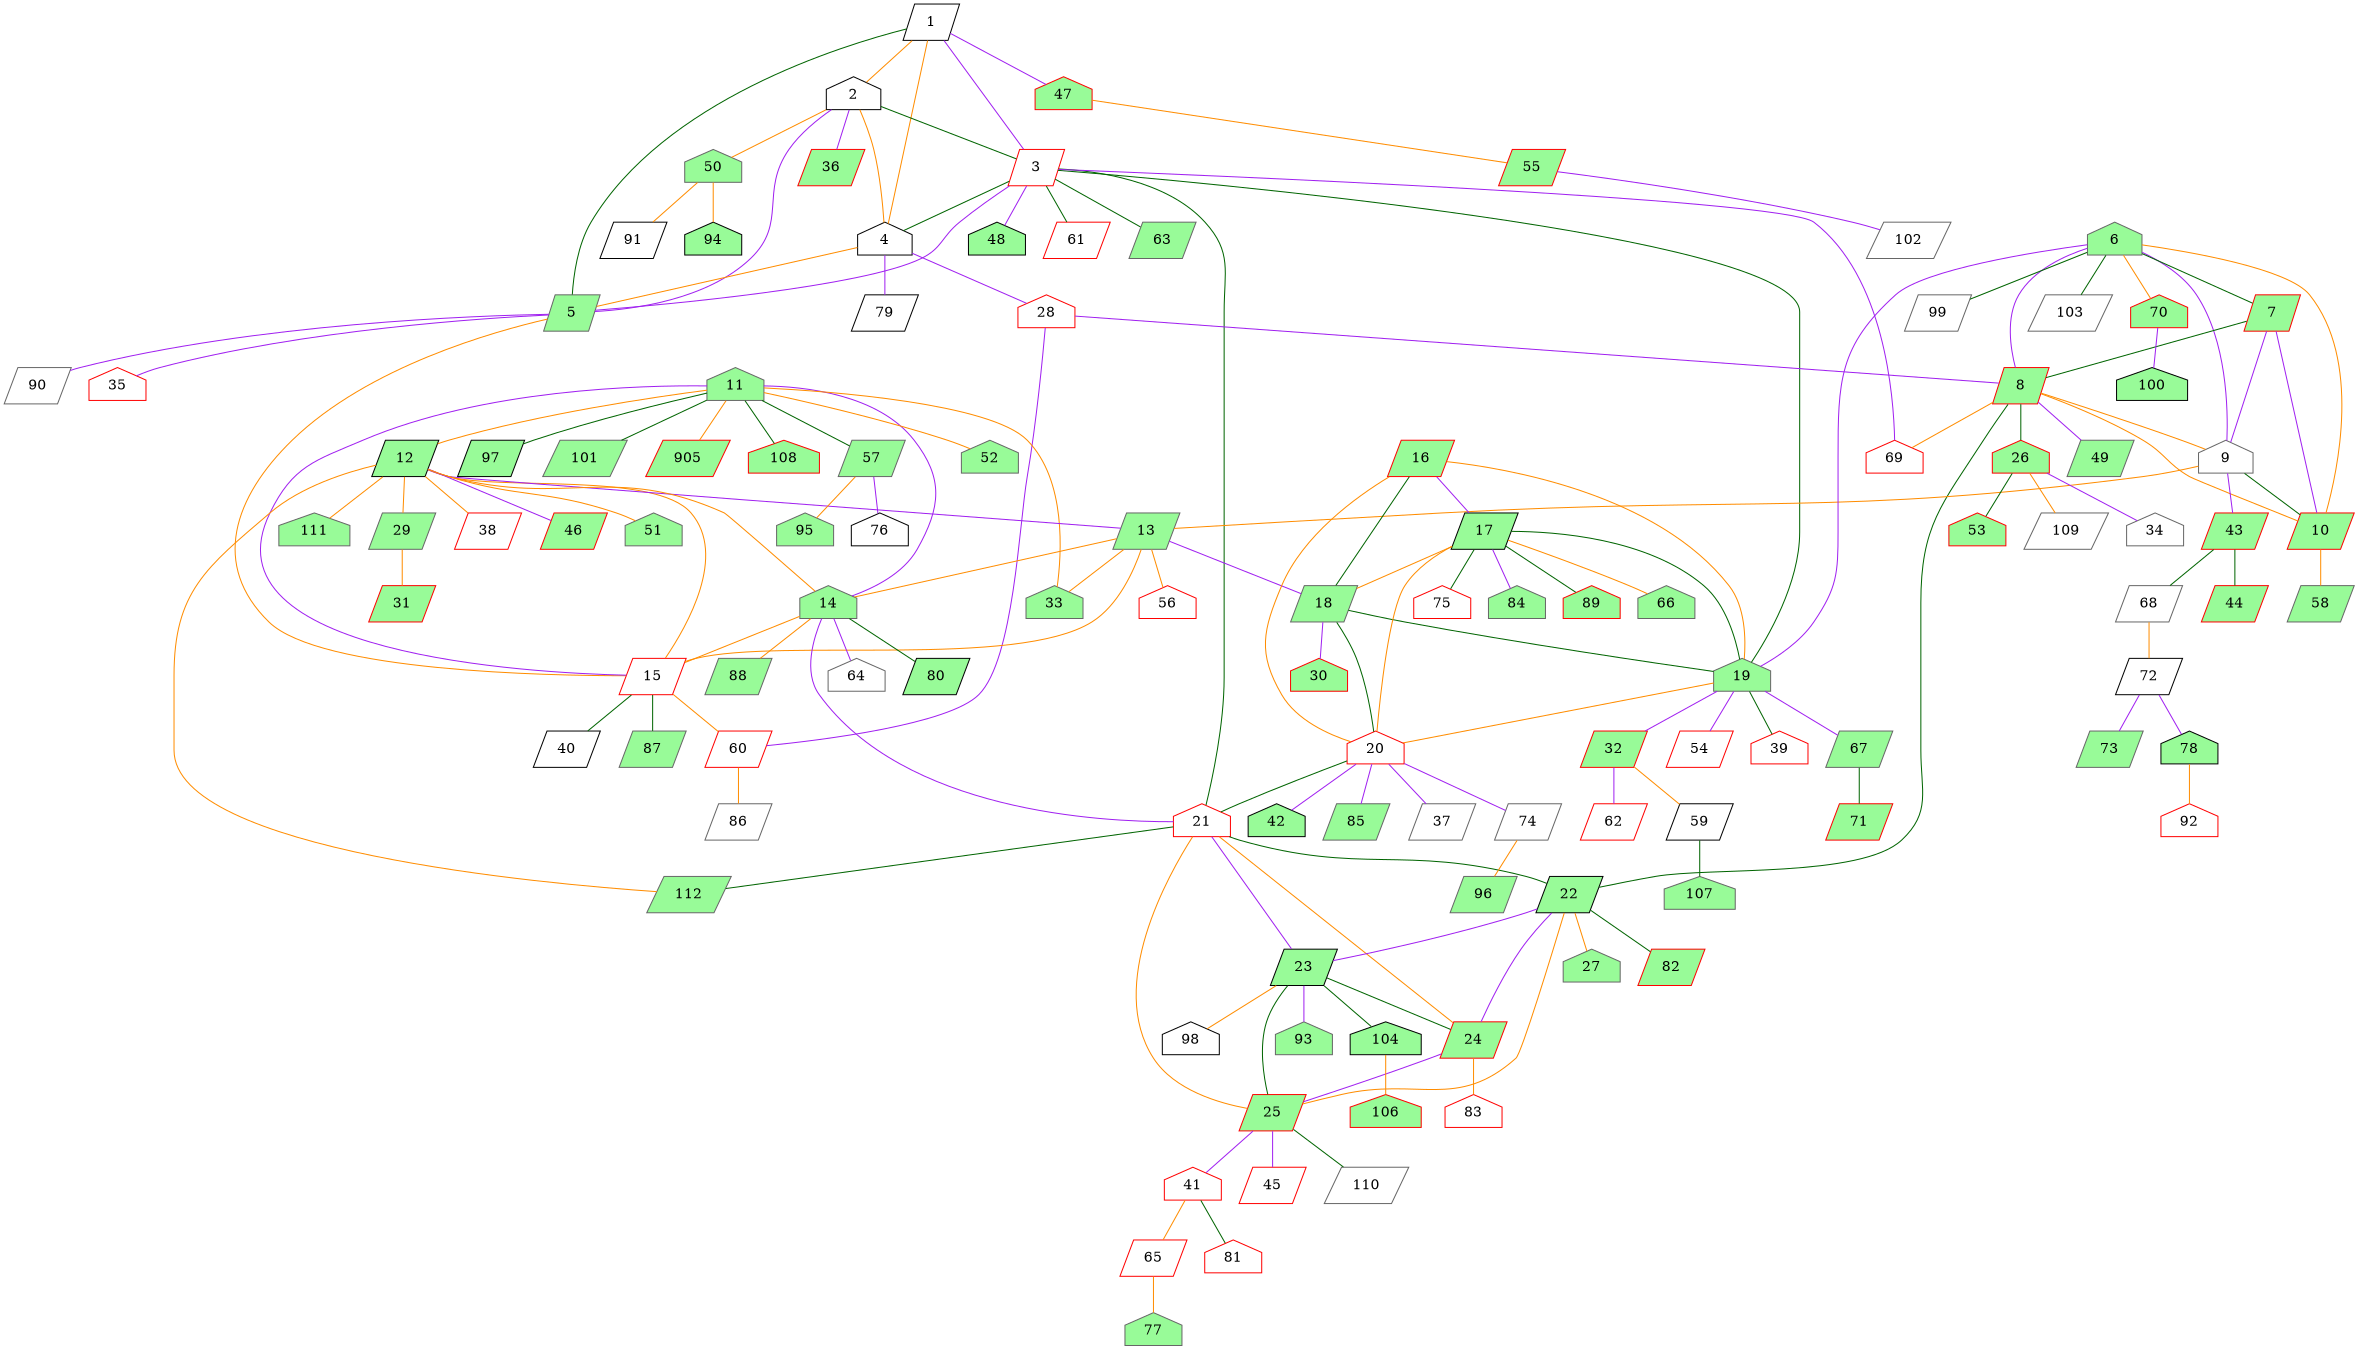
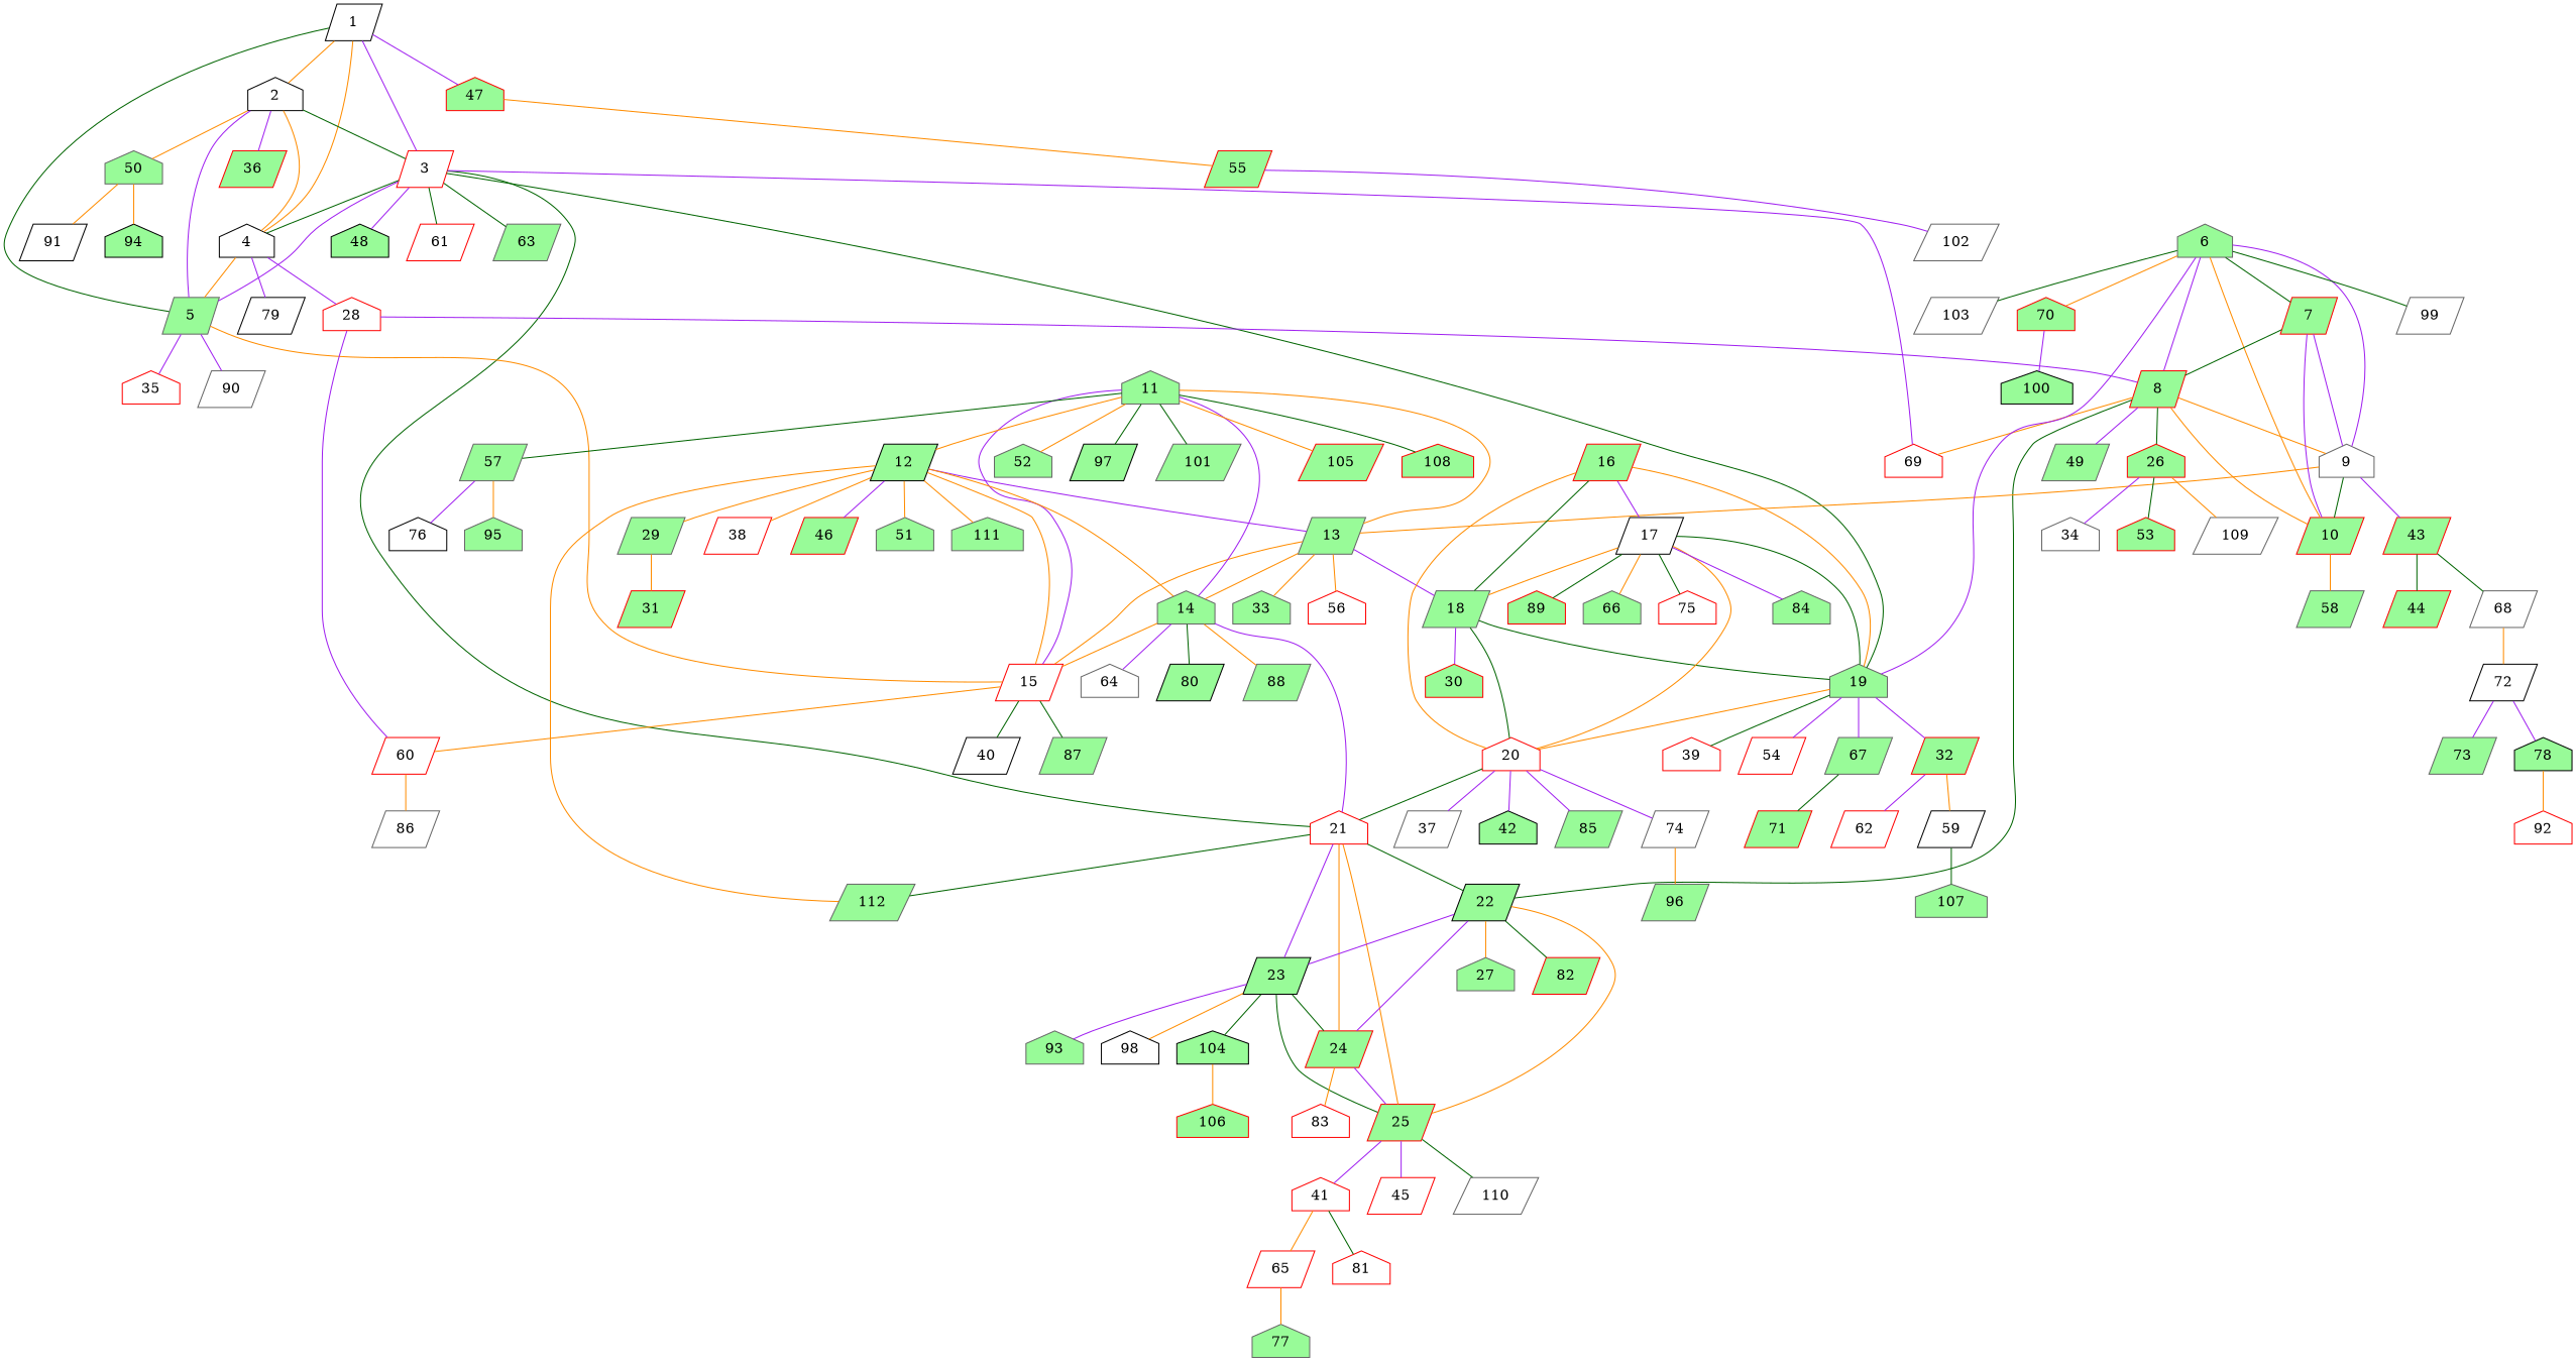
  graph {
    node [color=red fillcolor=palegreen shape=parallelogram style=filled]
    edge [color=darkorange]
    1 [color=black fillcolor=white]
    2 [color=black fillcolor=white shape=house]
    3 [fillcolor=white]
    4 [color=black fillcolor=white shape=house]
    5 [color=gray40]
    47 [shape=house]
    36
    50 [color=gray40 shape=house]
    19 [color=gray40 shape=house]
    21 [fillcolor=white shape=house]
    48 [color=black shape=house]
    61 [fillcolor=white]
    63 [color=gray40]
    69 [fillcolor=white shape=house]
    28 [fillcolor=white shape=house]
    79 [color=black fillcolor=white]
    15 [fillcolor=white]
    35 [fillcolor=white shape=house]
    90 [color=gray40 fillcolor=white]
    55
    91 [color=black fillcolor=white]
    94 [color=black shape=house]
    20 [fillcolor=white shape=house]
    32
    39 [fillcolor=white shape=house]
    54 [fillcolor=white]
    67 [color=gray40]
    22 [color=black]
    112 [color=gray40]
    23 [color=black]
    24
    25
    8
    9 [color=gray40 fillcolor=white shape=house]
    10
    26 [shape=house]
    49 [color=gray40]
    60 [fillcolor=white]
    40 [color=black fillcolor=white]
    87 [color=gray40]
    6 [color=gray40 shape=house]
    7
    70 [shape=house]
    99 [color=gray40 fillcolor=white]
    103 [color=gray40 fillcolor=white]
    13 [color=gray40]
    43
    58 [color=gray40]
    100 [color=black shape=house]
    27 [color=gray40 shape=house]
    82
    34 [color=gray40 fillcolor=white shape=house]
    53 [shape=house]
    109 [color=gray40 fillcolor=white]
    14 [color=gray40 shape=house]
    18 [color=gray40]
    33 [color=gray40 shape=house]
    56 [fillcolor=white shape=house]
    44
    68 [color=gray40 fillcolor=white]
    11 [color=gray40 shape=house]
    12 [color=black]
    52 [color=gray40 shape=house]
    57 [color=gray40]
    97 [color=black]
    101 [color=gray40]
-   105 [label=905]
+   105
    108 [shape=house]
    29 [color=gray40]
    38 [fillcolor=white]
    46
    51 [color=gray40 shape=house]
    111 [color=gray40 shape=house]
    64 [color=gray40 fillcolor=white shape=house]
    80 [color=black]
    88 [color=gray40]
    76 [color=black fillcolor=white shape=house]
    95 [color=gray40 shape=house]
    31
    30 [shape=house]
    86 [color=gray40 fillcolor=white]
    16
-   17 [color=black]
+   17 [color=black fillcolor=white]
    66 [color=gray40 shape=house]
    75 [fillcolor=white shape=house]
    84 [color=gray40 shape=house]
    89 [shape=house]
    37 [color=gray40 fillcolor=white]
    42 [color=black shape=house]
    74 [color=gray40 fillcolor=white]
    85 [color=gray40]
    59 [color=black fillcolor=white]
    62 [fillcolor=white]
    71
    96 [color=gray40]
    93 [color=gray40 shape=house]
    98 [color=black fillcolor=white shape=house]
    104 [color=black shape=house]
    83 [fillcolor=white shape=house]
    41 [fillcolor=white shape=house]
    45 [fillcolor=white]
    110 [color=gray40 fillcolor=white]
    106 [shape=house]
    65 [fillcolor=white]
    81 [fillcolor=white shape=house]
    107 [color=gray40 shape=house]
    77 [color=gray40 shape=house]
    72 [color=black fillcolor=white]
    102 [color=gray40 fillcolor=white]
    73 [color=gray40]
    78 [color=black shape=house]
    92 [fillcolor=white shape=house]
    1 -- 2
    1 -- 3 [color=purple]
    1 -- 4
    1 -- 5 [color=darkgreen]
    1 -- 47 [color=purple]
    2 -- 3 [color=darkgreen]
    2 -- 4
    2 -- 5 [color=purple]
    2 -- 36 [color=purple]
    2 -- 50
    3 -- 4 [color=darkgreen]
    3 -- 5 [color=purple]
    3 -- 19 [color=darkgreen]
    3 -- 21 [color=darkgreen]
    3 -- 48 [color=purple]
    3 -- 61 [color=darkgreen]
    3 -- 63 [color=darkgreen]
    3 -- 69 [color=purple]
    4 -- 5
    4 -- 28 [color=purple]
    4 -- 79 [color=purple]
    5 -- 15
    5 -- 35 [color=purple]
    5 -- 90 [color=purple]
    47 -- 55
    50 -- 91
    50 -- 94
    19 -- 20
    19 -- 32 [color=purple]
    19 -- 39 [color=darkgreen]
    19 -- 54 [color=purple]
    19 -- 67 [color=purple]
    21 -- 22 [color=darkgreen]
    21 -- 112 [color=darkgreen]
    21 -- 23 [color=purple]
    21 -- 24
    21 -- 25
    28 -- 8 [color=purple]
    28 -- 60 [color=purple]
    15 -- 60
    15 -- 40 [color=darkgreen]
    15 -- 87 [color=darkgreen]
    55 -- 102 [color=purple]
    20 -- 21 [color=darkgreen]
    20 -- 37 [color=purple]
    20 -- 42 [color=purple]
    20 -- 74 [color=purple]
    20 -- 85 [color=purple]
    32 -- 59
    32 -- 62 [color=purple]
    67 -- 71 [color=darkgreen]
    22 -- 23 [color=purple]
    22 -- 24 [color=purple]
    22 -- 25
    22 -- 27
    22 -- 82 [color=darkgreen]
    23 -- 24 [color=darkgreen]
    23 -- 25 [color=darkgreen]
    23 -- 93 [color=purple]
    23 -- 98
    23 -- 104 [color=darkgreen]
    24 -- 25 [color=purple]
    24 -- 83
    25 -- 41 [color=purple]
    25 -- 45 [color=purple]
    25 -- 110 [color=darkgreen]
    8 -- 69
    8 -- 22 [color=darkgreen]
    8 -- 9
    8 -- 10
    8 -- 26 [color=darkgreen]
    8 -- 49 [color=purple]
    9 -- 10 [color=darkgreen]
    9 -- 13
    9 -- 43 [color=purple]
    10 -- 58
    26 -- 34 [color=purple]
    26 -- 53 [color=darkgreen]
    26 -- 109
    60 -- 86
    6 -- 19 [color=purple]
    6 -- 8 [color=purple]
    6 -- 9 [color=purple]
    6 -- 10
    6 -- 7 [color=darkgreen]
    6 -- 70
    6 -- 99 [color=darkgreen]
    6 -- 103 [color=darkgreen]
    7 -- 8 [color=darkgreen]
    7 -- 9 [color=purple]
    7 -- 10 [color=purple]
    70 -- 100 [color=purple]
    13 -- 15
    13 -- 14
    13 -- 18 [color=purple]
    13 -- 33
    13 -- 56
    43 -- 44 [color=darkgreen]
    43 -- 68 [color=darkgreen]
    14 -- 21 [color=purple]
    14 -- 15
    14 -- 64 [color=purple]
    14 -- 80 [color=darkgreen]
    14 -- 88
    18 -- 19 [color=darkgreen]
    18 -- 20 [color=darkgreen]
    18 -- 30 [color=purple]
    68 -- 72
    11 -- 15 [color=purple]
-   11 -- 33
+   11 -- 13
    11 -- 14 [color=purple]
    11 -- 12
    11 -- 52
    11 -- 57 [color=darkgreen]
    11 -- 97 [color=darkgreen]
    11 -- 101 [color=darkgreen]
    11 -- 105
    11 -- 108 [color=darkgreen]
    12 -- 15
    12 -- 112
    12 -- 13 [color=purple]
    12 -- 14
    12 -- 29
    12 -- 38
    12 -- 46 [color=purple]
    12 -- 51
    12 -- 111
    57 -- 76 [color=purple]
    57 -- 95
    29 -- 31
    16 -- 19
    16 -- 20
    16 -- 18 [color=darkgreen]
    16 -- 17 [color=purple]
    17 -- 19 [color=darkgreen]
    17 -- 20
    17 -- 18
    17 -- 66
    17 -- 75 [color=darkgreen]
    17 -- 84 [color=purple]
    17 -- 89 [color=darkgreen]
    74 -- 96
    59 -- 107 [color=darkgreen]
    104 -- 106
    41 -- 65
    41 -- 81 [color=darkgreen]
    65 -- 77
    72 -- 73 [color=purple]
    72 -- 78 [color=purple]
    78 -- 92
  }
